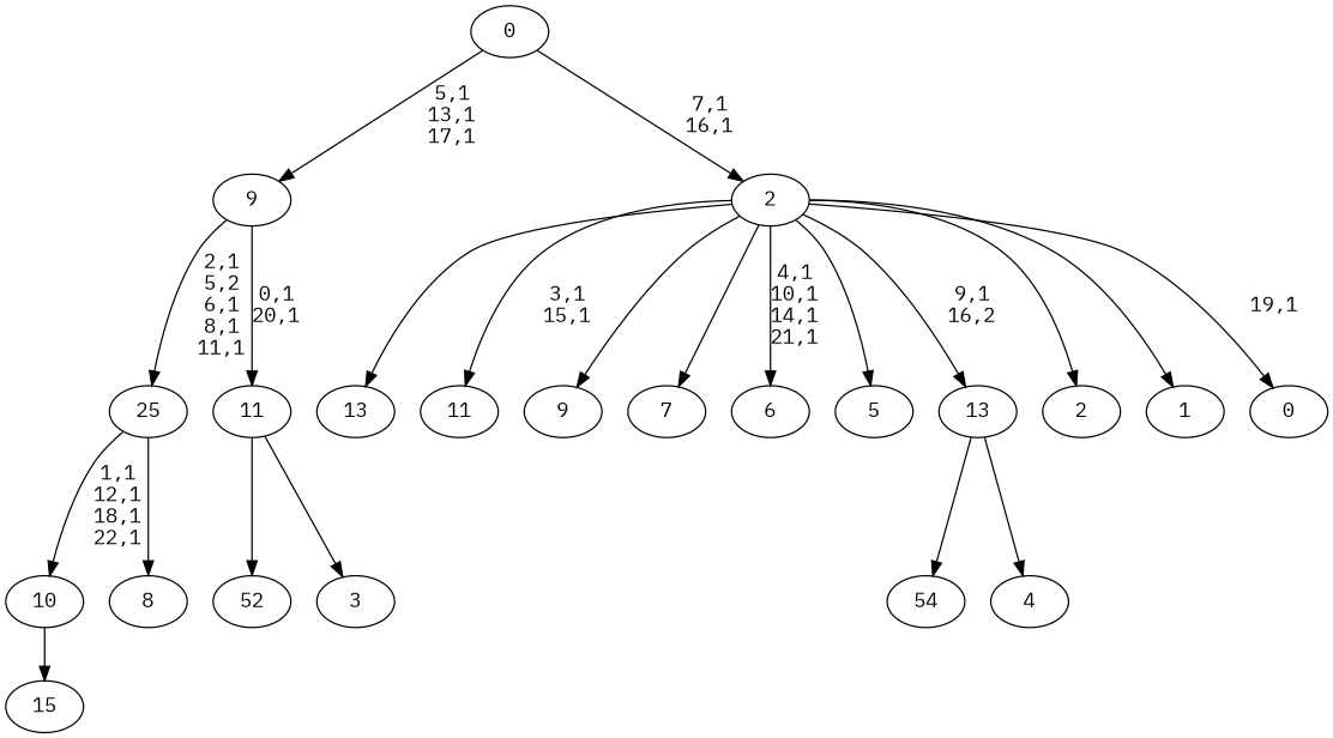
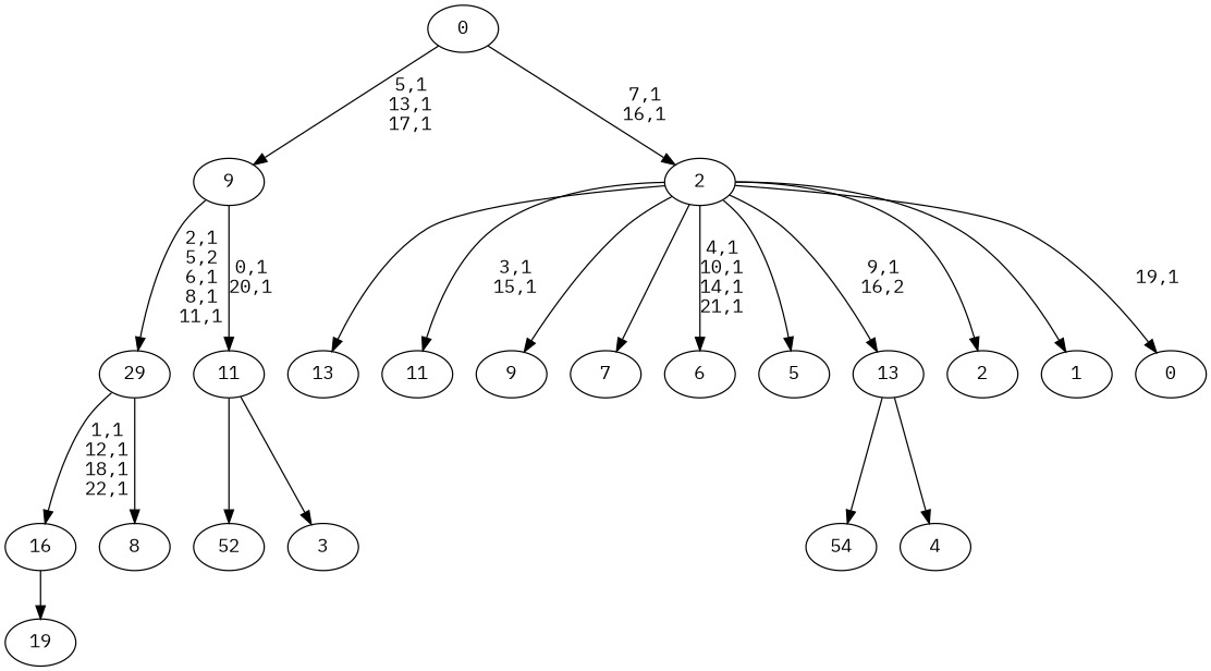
  digraph {
    fontname="IBM Plex Mono"
    node [fontname="IBM Plex Mono"]
    edge [fontname="IBM Plex Mono"]
-   n1 [label=15]
+   n1 [label=19]
    n2 [label=54]
    n3 [label=13]
    n4 [label=52]
    n5 [label=11]
-   n6 [label=10]
+   n6 [label=16]
    n7 [label=9]
    n8 [label=8]
-   25
+   25 [label=29]
    n10 [label=7]
    n11 [label=6]
    n12 [label=5]
    n13 [label=4]
    13
    n15 [label=3]
    11
    9
    n18 [label=2]
    n19 [label=1]
    n20 [label=0]
    2
    0
    n6 -> n1
    25 -> n6 [label="1,1\n12,1\n18,1\n22,1"]
    25 -> n8
    13 -> n2
    13 -> n13
    11 -> n4
    11 -> n15
    9 -> 25 [label="2,1\n5,2\n6,1\n8,1\n11,1"]
    9 -> 11 [label="0,1\n20,1"]
    2 -> n3
    2 -> n5 [label="3,1\n15,1"]
    2 -> n7
    2 -> n10
    2 -> n11 [label="4,1\n10,1\n14,1\n21,1"]
    2 -> n12
    2 -> 13 [label="9,1\n16,2"]
    2 -> n18
    2 -> n19
    2 -> n20 [label="19,1"]
    0 -> 9 [label="5,1\n13,1\n17,1"]
    0 -> 2 [label="7,1\n16,1"]
  }
